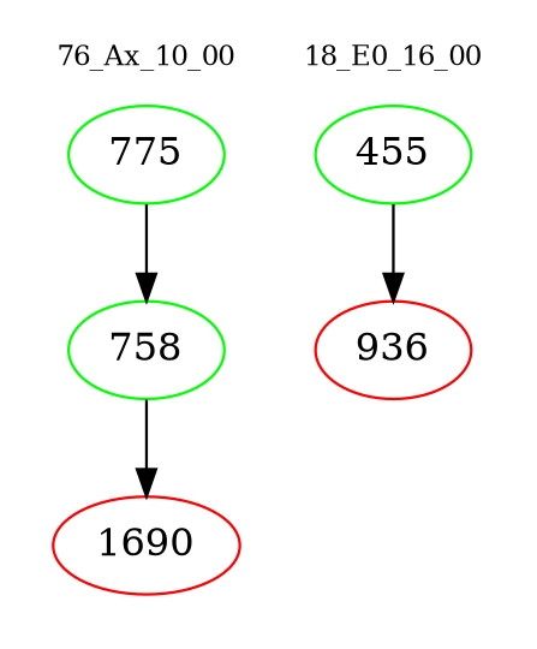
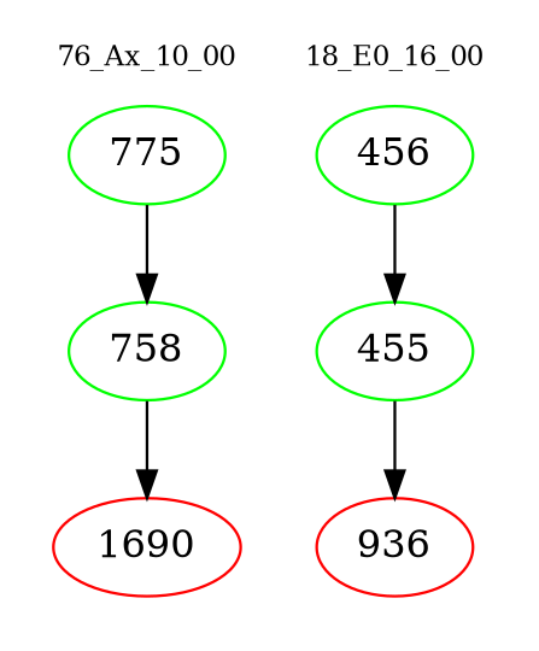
  digraph {
    node [color=green]
    edge [color=black]
    n1 [label=775]
    n2 [label=758]
    n3 [color=red label=1690]
+   n4 [label=456]
    n5 [label=455]
    n6 [color=red label=936]
    subgraph cluster_1 {
      color=white
      fontsize=10
      label="76_Ax_10_00"
      n1
      n2
      n3
    }
    subgraph cluster_2 {
      color=white
      fontsize=10
      label="18_E0_16_00"
+     n4
      n5
      n6
    }
    n1 -> n2
    n2 -> n3
+   n4 -> n5
    n5 -> n6
  }
